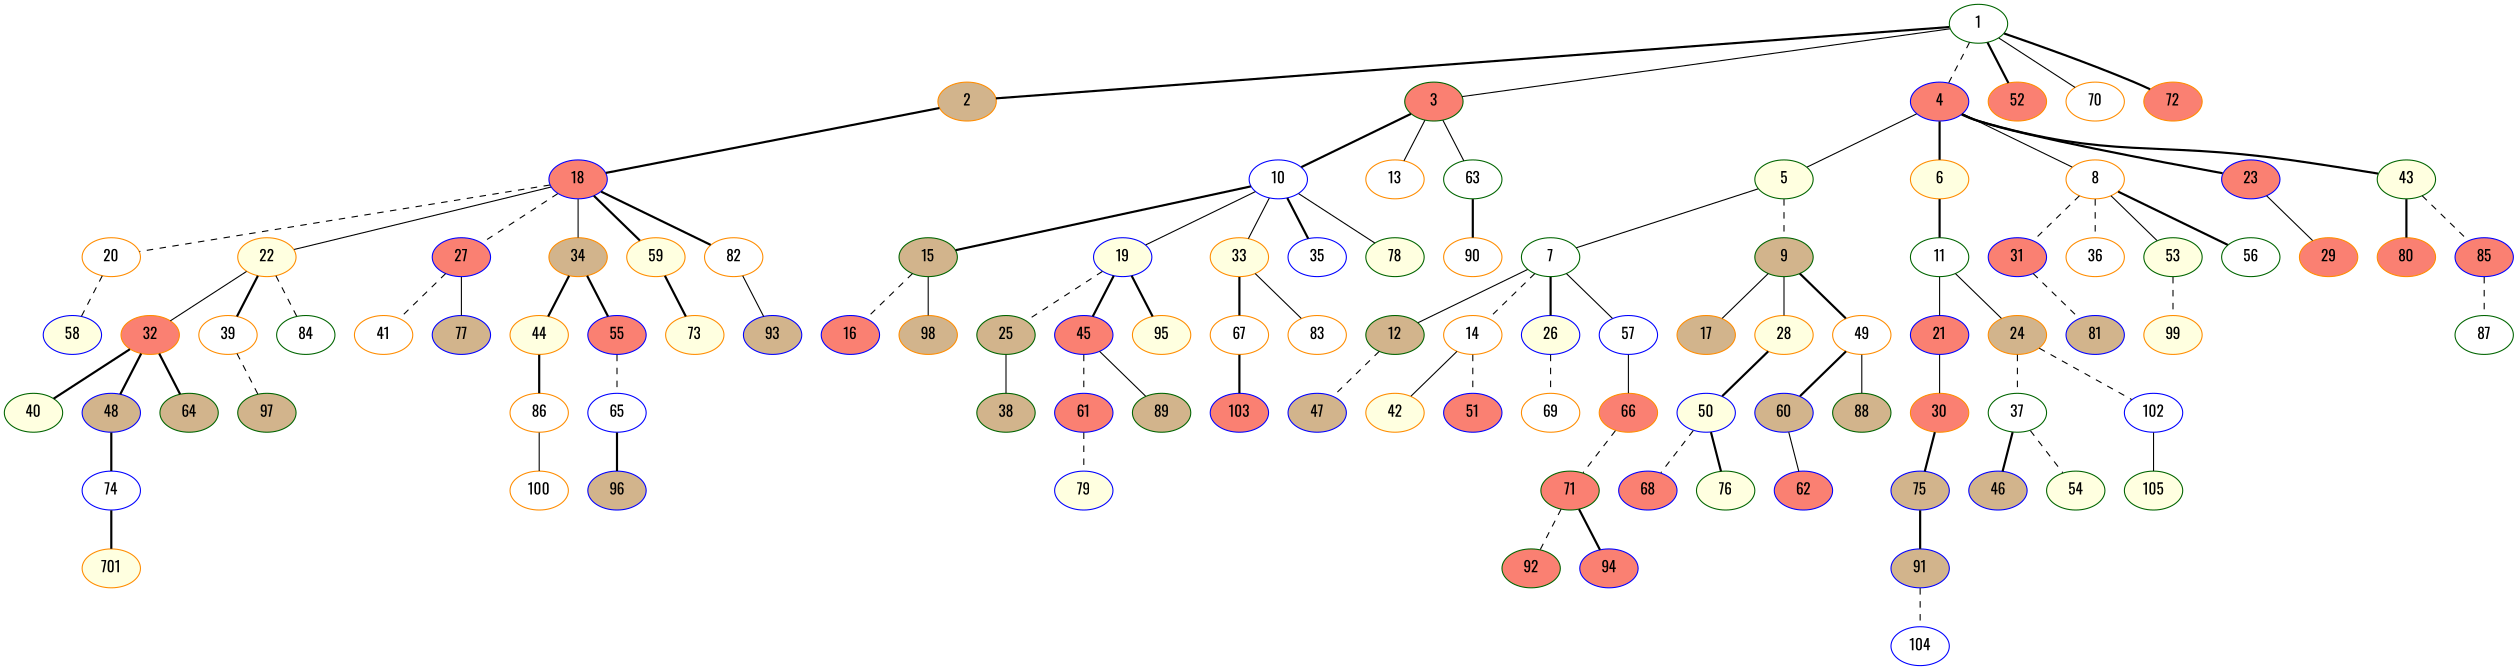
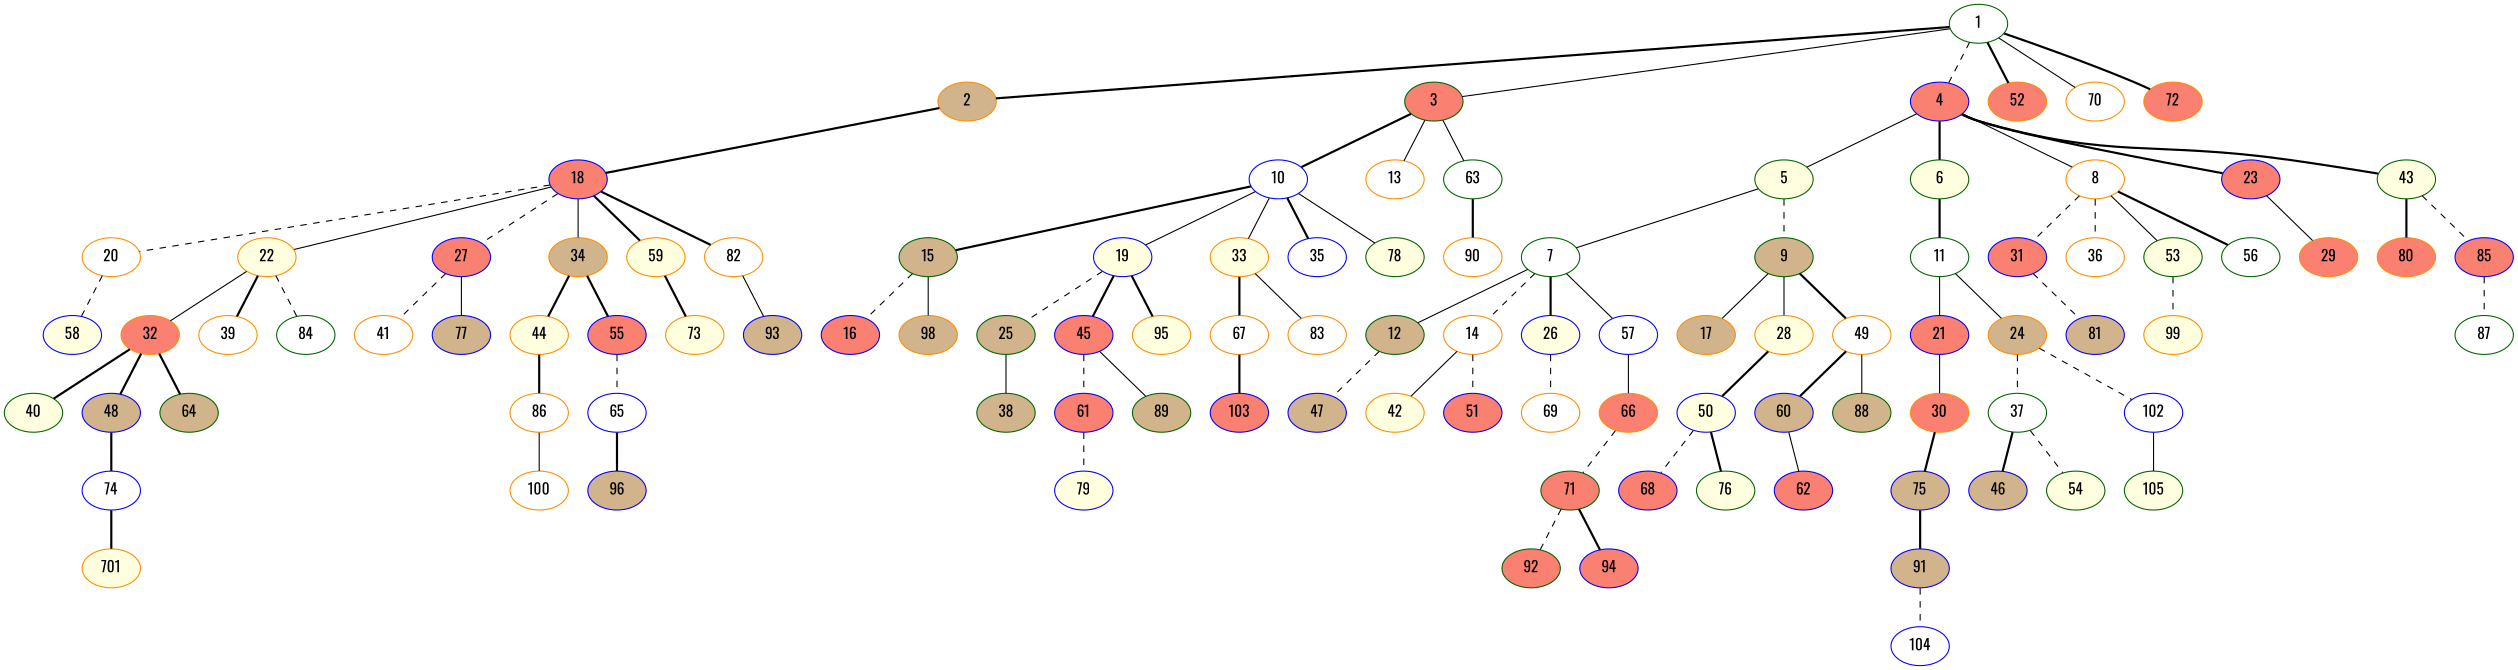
  graph {
    fontname=Oswald
    node [color=darkorange fillcolor=white fontname=Oswald style=filled]
    edge [fontname=Oswald style=bold]
    1 [color=darkgreen]
    2 [fillcolor=tan]
    3 [color=darkgreen fillcolor=salmon]
    4 [color=blue fillcolor=salmon]
    52 [fillcolor=salmon]
    70
    72 [fillcolor=salmon]
    18 [color=blue fillcolor=salmon]
    10 [color=blue]
    13
    63 [color=darkgreen]
    5 [color=darkgreen fillcolor=lightyellow]
-   6 [fillcolor=lightyellow]
+   6 [color=darkgreen fillcolor=lightyellow]
    8
    23 [color=blue fillcolor=salmon]
    43 [color=darkgreen fillcolor=lightyellow]
    20
    22 [fillcolor=lightyellow]
    27 [color=blue fillcolor=salmon]
    34 [fillcolor=tan]
    59 [fillcolor=lightyellow]
    82
    15 [color=darkgreen fillcolor=tan]
    19 [color=blue fillcolor=lightyellow]
    33 [fillcolor=lightyellow]
    35 [color=blue]
    78 [color=darkgreen fillcolor=lightyellow]
    90
    7 [color=darkgreen]
    9 [color=darkgreen fillcolor=tan]
    11 [color=darkgreen]
    31 [color=blue fillcolor=salmon]
    36
    53 [color=darkgreen fillcolor=lightyellow]
    56 [color=darkgreen]
    29 [fillcolor=salmon]
    80 [fillcolor=salmon]
    85 [color=blue fillcolor=salmon]
    12 [color=darkgreen fillcolor=tan]
    14
    26 [color=blue fillcolor=lightyellow]
    57 [color=blue]
    17 [fillcolor=tan]
    28 [fillcolor=lightyellow]
    49
    21 [color=blue fillcolor=salmon]
    24 [fillcolor=tan]
    47 [color=blue fillcolor=tan]
    42 [fillcolor=lightyellow]
    51 [color=blue fillcolor=salmon]
    69
    66 [fillcolor=salmon]
    81 [color=blue fillcolor=tan]
    99 [fillcolor=lightyellow]
    50 [color=blue fillcolor=lightyellow]
    60 [color=blue fillcolor=tan]
    88 [color=darkgreen fillcolor=tan]
    16 [color=blue fillcolor=salmon]
    98 [fillcolor=tan]
    25 [color=darkgreen fillcolor=tan]
    45 [color=blue fillcolor=salmon]
    95 [fillcolor=lightyellow]
    67
    83
    30 [fillcolor=salmon]
    37 [color=darkgreen]
    102 [color=blue]
    58 [color=blue fillcolor=lightyellow]
    32 [fillcolor=salmon]
    39
    84 [color=darkgreen]
    41
    77 [color=blue fillcolor=tan]
    44 [fillcolor=lightyellow]
    55 [color=blue fillcolor=salmon]
    73 [fillcolor=lightyellow]
    93 [color=blue fillcolor=tan]
    38 [color=darkgreen fillcolor=tan]
    61 [color=blue fillcolor=salmon]
    89 [color=darkgreen fillcolor=tan]
    75 [color=blue fillcolor=tan]
    40 [color=darkgreen fillcolor=lightyellow]
    48 [color=blue fillcolor=tan]
    64 [color=darkgreen fillcolor=tan]
-   97 [color=darkgreen fillcolor=tan]
    46 [color=blue fillcolor=tan]
    54 [color=darkgreen fillcolor=lightyellow]
    105 [color=darkgreen fillcolor=lightyellow]
    68 [color=blue fillcolor=salmon]
    76 [color=darkgreen fillcolor=lightyellow]
    91 [color=blue fillcolor=tan]
    74 [color=blue]
    103 [color=blue fillcolor=salmon]
    86
    65 [color=blue]
    87 [color=darkgreen]
    100
    79 [color=blue fillcolor=lightyellow]
    n99 [fillcolor=lightyellow label=701]
    62 [color=blue fillcolor=salmon]
    96 [color=blue fillcolor=tan]
    71 [color=darkgreen fillcolor=salmon]
    92 [color=darkgreen fillcolor=salmon]
    94 [color=blue fillcolor=salmon]
    104 [color=blue]
    1 -- 2
    1 -- 3 [style=solid]
    1 -- 4 [style=dashed]
    1 -- 52
    1 -- 70 [style=solid]
    1 -- 72
    2 -- 18
    3 -- 10
    3 -- 13 [style=solid]
    3 -- 63 [style=solid]
    4 -- 5 [style=solid]
    4 -- 6
    4 -- 8 [style=solid]
    4 -- 23
    4 -- 43
    18 -- 20 [style=dashed]
    18 -- 22 [style=solid]
    18 -- 27 [style=dashed]
    18 -- 34 [style=solid]
    18 -- 59
    18 -- 82
    10 -- 15
    10 -- 19 [style=solid]
    10 -- 33 [style=solid]
    10 -- 35
    10 -- 78 [style=solid]
    63 -- 90
    5 -- 7 [style=solid]
    5 -- 9 [style=dashed]
    6 -- 11
    8 -- 31 [style=dashed]
    8 -- 36 [style=dashed]
    8 -- 53 [style=solid]
    8 -- 56
    23 -- 29 [style=solid]
    43 -- 80
    43 -- 85 [style=dashed]
    20 -- 58 [style=dashed]
    22 -- 32 [style=solid]
    22 -- 39
    22 -- 84 [style=dashed]
    27 -- 41 [style=dashed]
    27 -- 77 [style=solid]
    34 -- 44
    34 -- 55
    59 -- 73
    82 -- 93 [style=solid]
    15 -- 16 [style=dashed]
    15 -- 98 [style=solid]
    19 -- 25 [style=dashed]
    19 -- 45
    19 -- 95
    33 -- 67
    33 -- 83 [style=solid]
    7 -- 12 [style=solid]
    7 -- 14 [style=dashed]
    7 -- 26
    7 -- 57 [style=solid]
    9 -- 17 [style=solid]
    9 -- 28 [style=solid]
    9 -- 49
    11 -- 21 [style=solid]
    11 -- 24 [style=solid]
    31 -- 81 [style=dashed]
    53 -- 99 [style=dashed]
    85 -- 87 [style=dashed]
    12 -- 47 [style=dashed]
    14 -- 42 [style=solid]
    14 -- 51 [style=dashed]
    26 -- 69 [style=dashed]
    57 -- 66 [style=solid]
    28 -- 50
    49 -- 60
    49 -- 88 [style=solid]
    21 -- 30 [style=solid]
    24 -- 37 [style=dashed]
    24 -- 102 [style=dashed]
    66 -- 71 [style=dashed]
    50 -- 68 [style=dashed]
    50 -- 76
    60 -- 62 [style=solid]
    25 -- 38 [style=solid]
    45 -- 61 [style=dashed]
    45 -- 89 [style=solid]
    67 -- 103
    30 -- 75
    37 -- 46
    37 -- 54 [style=dashed]
    102 -- 105 [style=solid]
    32 -- 40
    32 -- 48
    32 -- 64
-   39 -- 97 [style=dashed]
    44 -- 86
    55 -- 65 [style=dashed]
    61 -- 79 [style=dashed]
    75 -- 91
    48 -- 74
    91 -- 104 [style=dashed]
    74 -- n99
    86 -- 100 [style=solid]
    65 -- 96
    71 -- 92 [style=dashed]
    71 -- 94
  }
